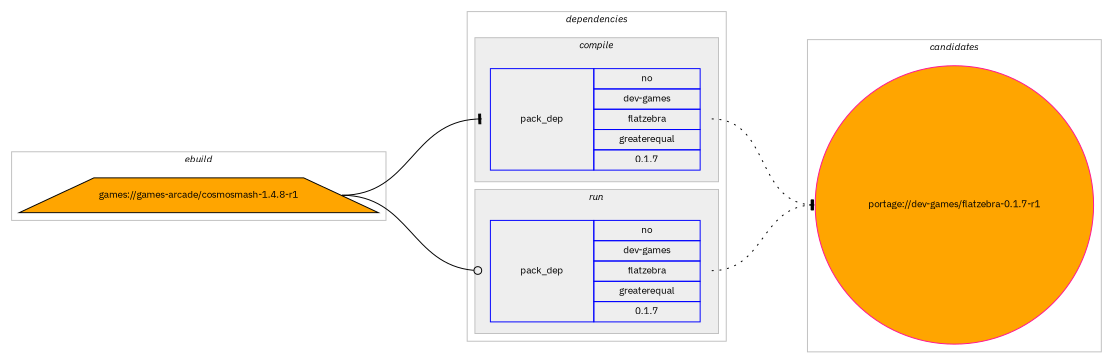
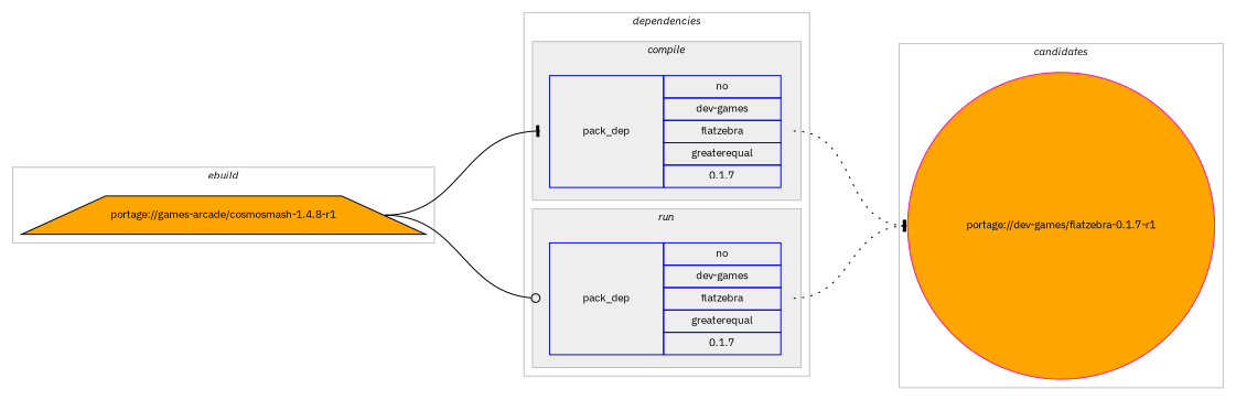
  digraph {
    compound=true
    concentrate=true
    fontname="IBM Plex Sans"
    fontsize=10
    newrank=true
    rankdir=LR
    ranksep=1.5
    node [color=blue fontname="IBM Plex Sans" fontsize=10 shape=none]
    edge [arrowhead=tee headport=w style=solid tailport=e weight=20 fontname="IBM Plex Sans"]
-   n1 [color=black label="games://games-arcade/cosmosmash-1.4.8-r1" width=4 style=filled fillcolor=orange shape=trapezium]
+   n1 [color=black label="portage://games-arcade/cosmosmash-1.4.8-r1" width=4 style=filled fillcolor=orange shape=trapezium]
    n2 [label=<<TABLE BORDER="0" CELLBORDER="1" CELLSPACING="0" CELLPADDING="4" WIDTH="220"><TR><TD ROWSPAN="6" CELLPADDING="30">pack_dep</TD></TR><TR><TD WIDTH="110">no</TD></TR><TR><TD>dev-games</TD></TR><TR><TD>flatzebra</TD></TR><TR><TD>greaterequal</TD></TR><TR><TD>0.1.7</TD></TR></TABLE>>]
    n3 [label=<<TABLE BORDER="0" CELLBORDER="1" CELLSPACING="0" CELLPADDING="4" WIDTH="220"><TR><TD ROWSPAN="6" CELLPADDING="30">pack_dep</TD></TR><TR><TD WIDTH="110">no</TD></TR><TR><TD>dev-games</TD></TR><TR><TD>flatzebra</TD></TR><TR><TD>greaterequal</TD></TR><TR><TD>0.1.7</TD></TR></TABLE>>]
    n4 [color=deeppink label="portage://dev-games/flatzebra-0.1.7-r1" width=4 style=filled fillcolor=orange shape=circle]
    subgraph cluster_1 {
      color=gray
      label=<<i>ebuild</i>>
      rank=same
      n1
    }
    subgraph cluster_2 {
      color=gray
      label=<<i>dependencies</i>>
      subgraph cluster_3 {
        color=gray
        fillcolor="#eeeeee"
        label=<<i>compile</i>>
        style=filled
        subgraph sub_4 {
          color=gray
          fillcolor="#eeeeee"
          label=<<i>compile</i>>
          style=filled
          n2
        }
      }
      subgraph cluster_5 {
        color=gray
        fillcolor="#eeeeee"
        label=<<i>compile and run</i>>
        style=filled
      }
      subgraph cluster_6 {
        color=gray
        fillcolor="#eeeeee"
        label=<<i>run</i>>
        style=filled
        subgraph sub_7 {
          color=gray
          fillcolor="#eeeeee"
          label=<<i>run</i>>
          style=filled
          n3
        }
      }
    }
    subgraph cluster_8 {
      color=gray
      label=<<i>candidates</i>>
      rank=same
      subgraph sub_9 {
        color=black
        label=<<i>candidates</i>>
        nodesep=1
        rank=same
        n4
      }
      subgraph sub_10 {
        color=black
        label=<<i>candidates</i>>
        nodesep=1
        rank=same
        n4
      }
    }
    n1 -> n2
    n1 -> n3 [arrowhead=odot]
    n2 -> n4 [style=dotted weight=100]
    n3 -> n4 [style=dotted weight=100]
  }
